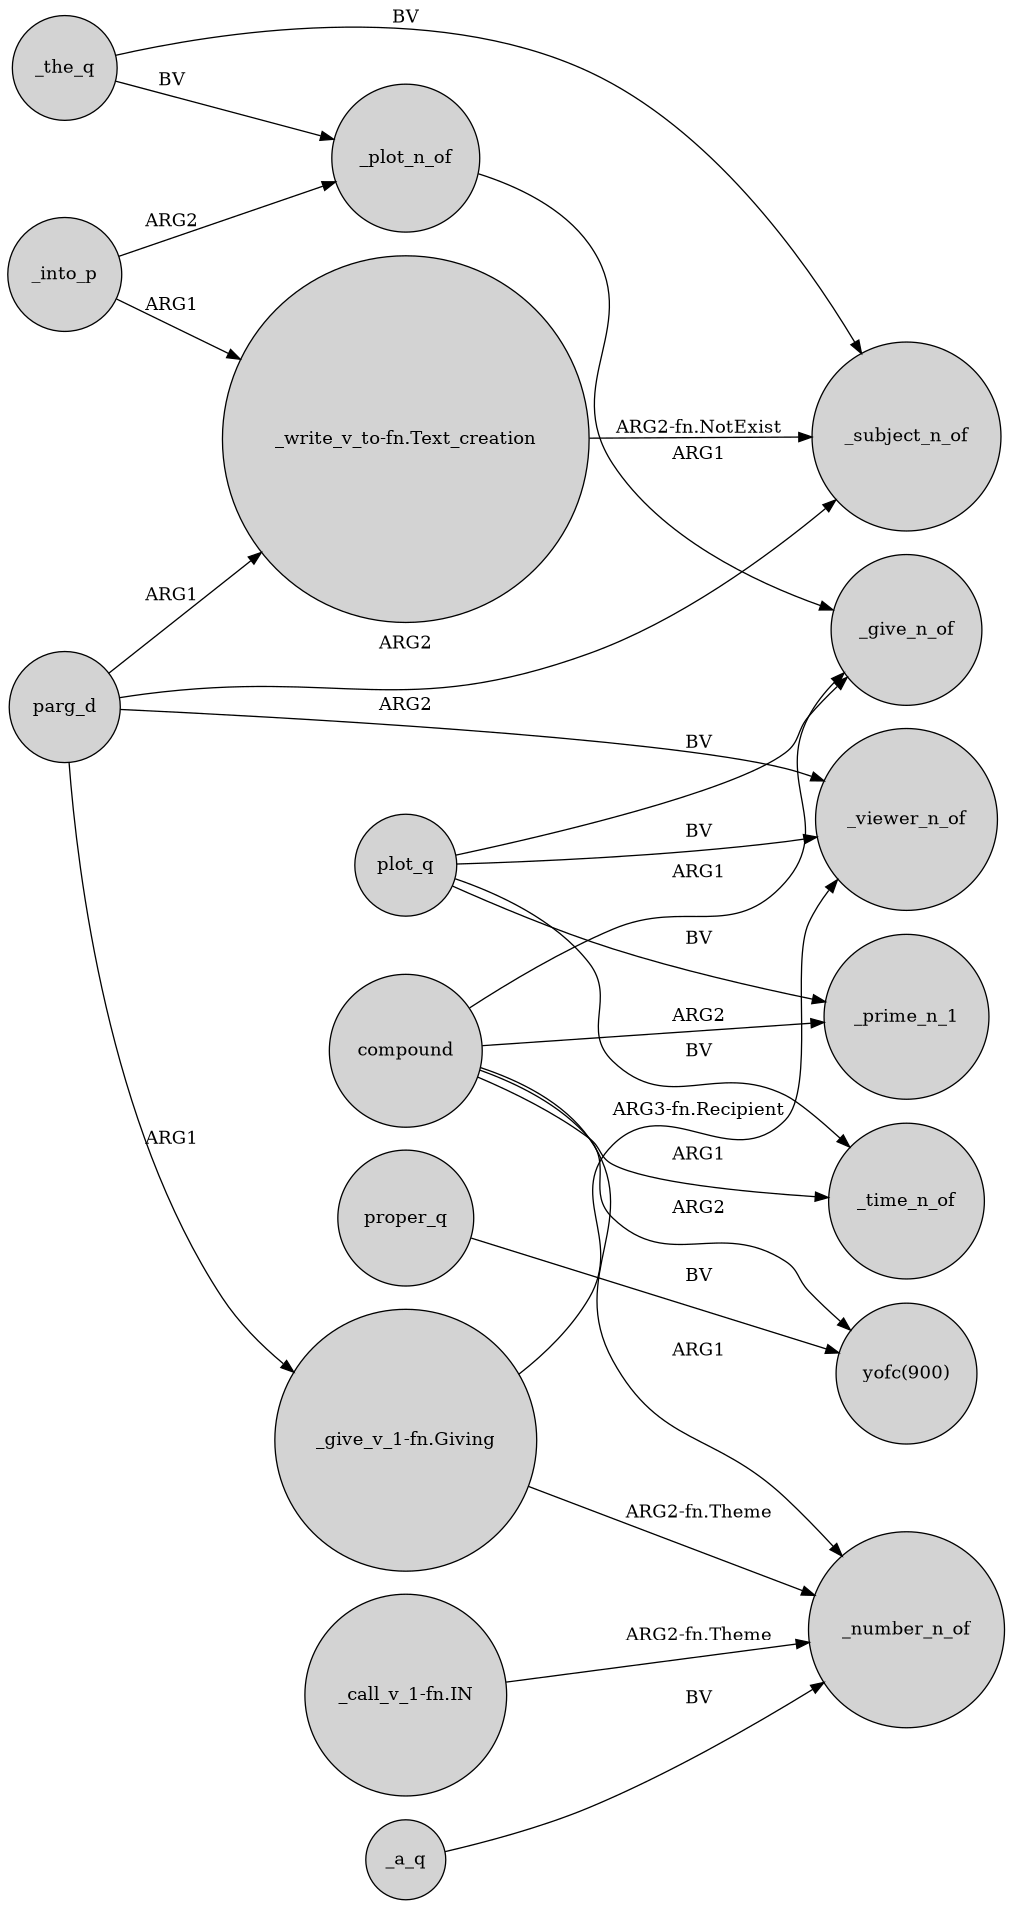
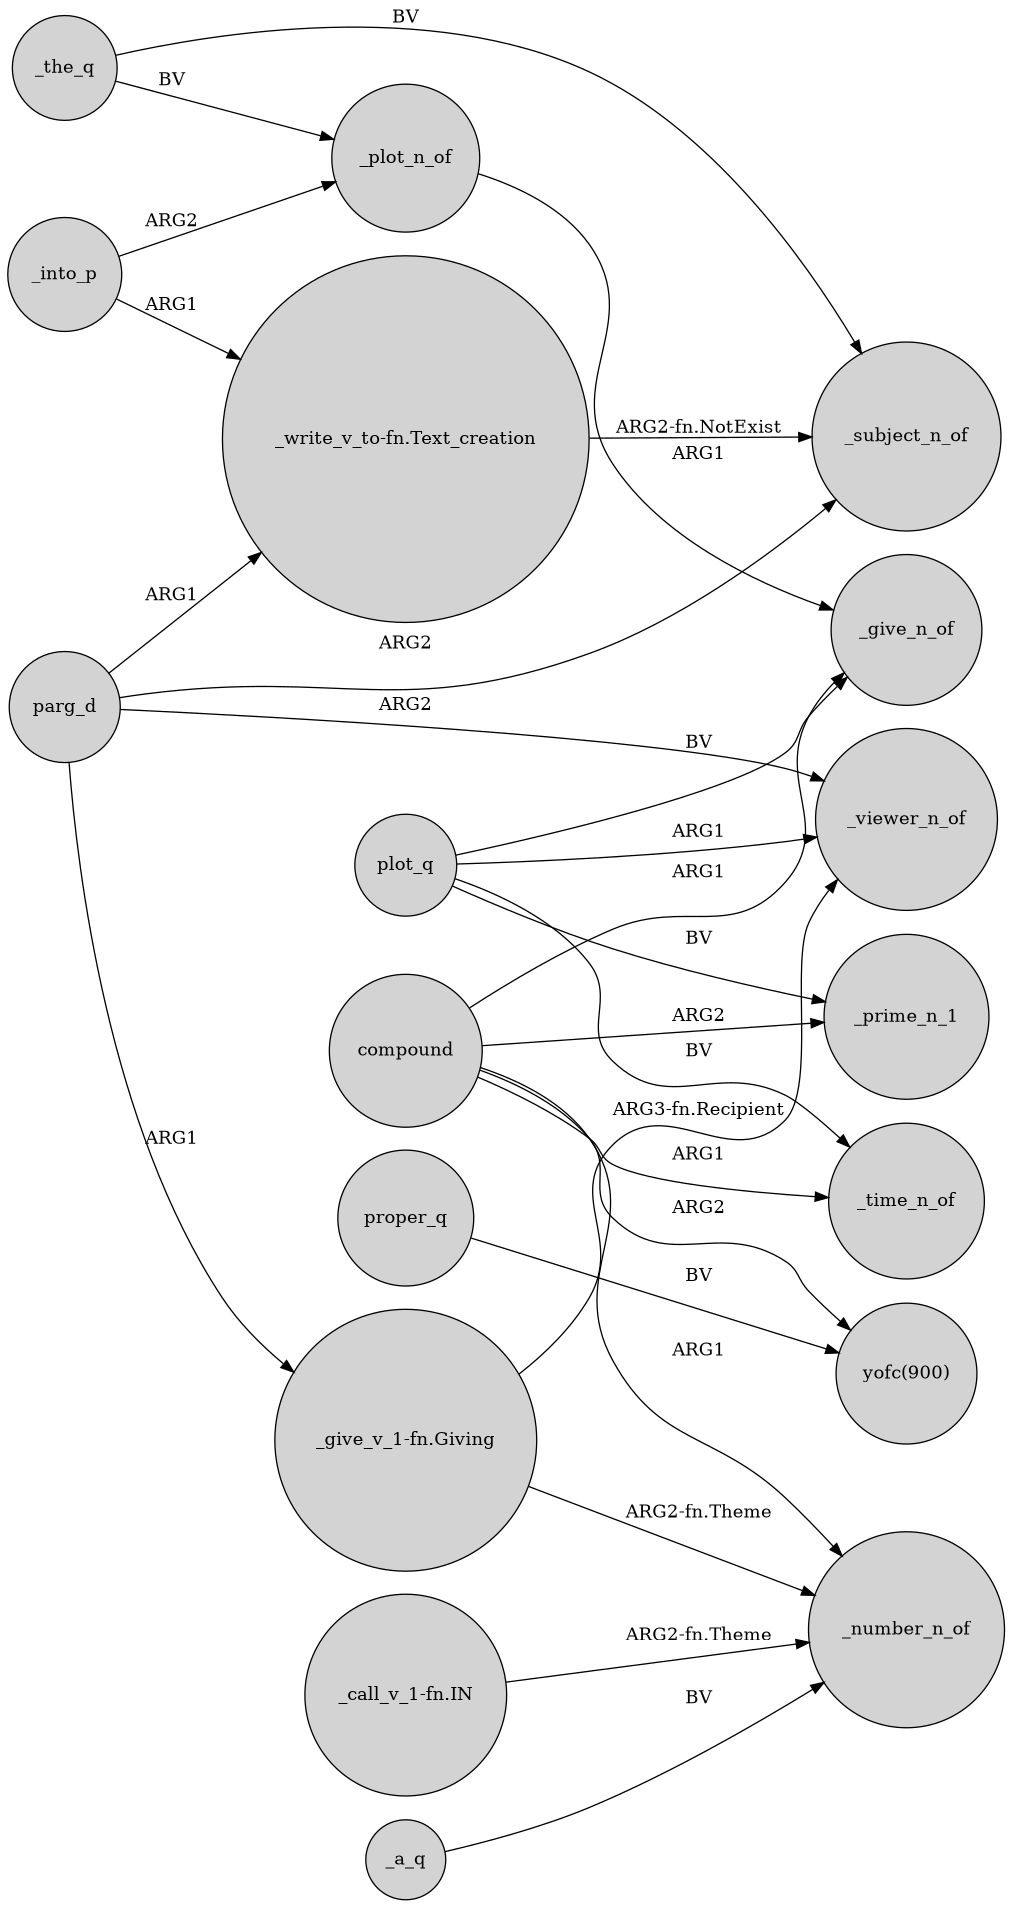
  digraph {
    rankdir=LR
    node [shape=circle style=filled]
    _into_p
    "_write_v_to-fn.Text_creation"
    _plot_n_of
    _subject_n_of
    n5 [label=_give_n_of]
    parg_d
    "_give_v_1-fn.Giving"
    _viewer_n_of
    _number_n_of
    compound
    _time_n_of
    "yofc(900)"
    _prime_n_1
    _a_q
    n15 [label=plot_q]
    proper_q
    _the_q
    "_call_v_1-fn.IN"
    _into_p -> "_write_v_to-fn.Text_creation" [label=ARG1]
    _into_p -> _plot_n_of [label=ARG2]
    "_write_v_to-fn.Text_creation" -> _subject_n_of [label="ARG2-fn.NotExist"]
    _plot_n_of -> n5 [label=ARG1]
    parg_d -> "_write_v_to-fn.Text_creation" [label=ARG1]
    parg_d -> _subject_n_of [label=ARG2]
    parg_d -> "_give_v_1-fn.Giving" [label=ARG1]
    parg_d -> _viewer_n_of [label=ARG2]
    "_give_v_1-fn.Giving" -> _viewer_n_of [label="ARG3-fn.Recipient"]
    "_give_v_1-fn.Giving" -> _number_n_of [label="ARG2-fn.Theme"]
    compound -> n5 [label=ARG1]
    compound -> _number_n_of [label=ARG1]
    compound -> _time_n_of [label=ARG1]
    compound -> "yofc(900)" [label=ARG2]
    compound -> _prime_n_1 [label=ARG2]
    _a_q -> _number_n_of [label=BV]
    n15 -> n5 [label=BV]
-   n15 -> _viewer_n_of [label=BV]
+   n15 -> _viewer_n_of [label=ARG1]
    n15 -> _time_n_of [label=BV]
    n15 -> _prime_n_1 [label=BV]
    proper_q -> "yofc(900)" [label=BV]
    _the_q -> _plot_n_of [label=BV]
    _the_q -> _subject_n_of [label=BV]
    "_call_v_1-fn.IN" -> _number_n_of [label="ARG2-fn.Theme"]
  }
